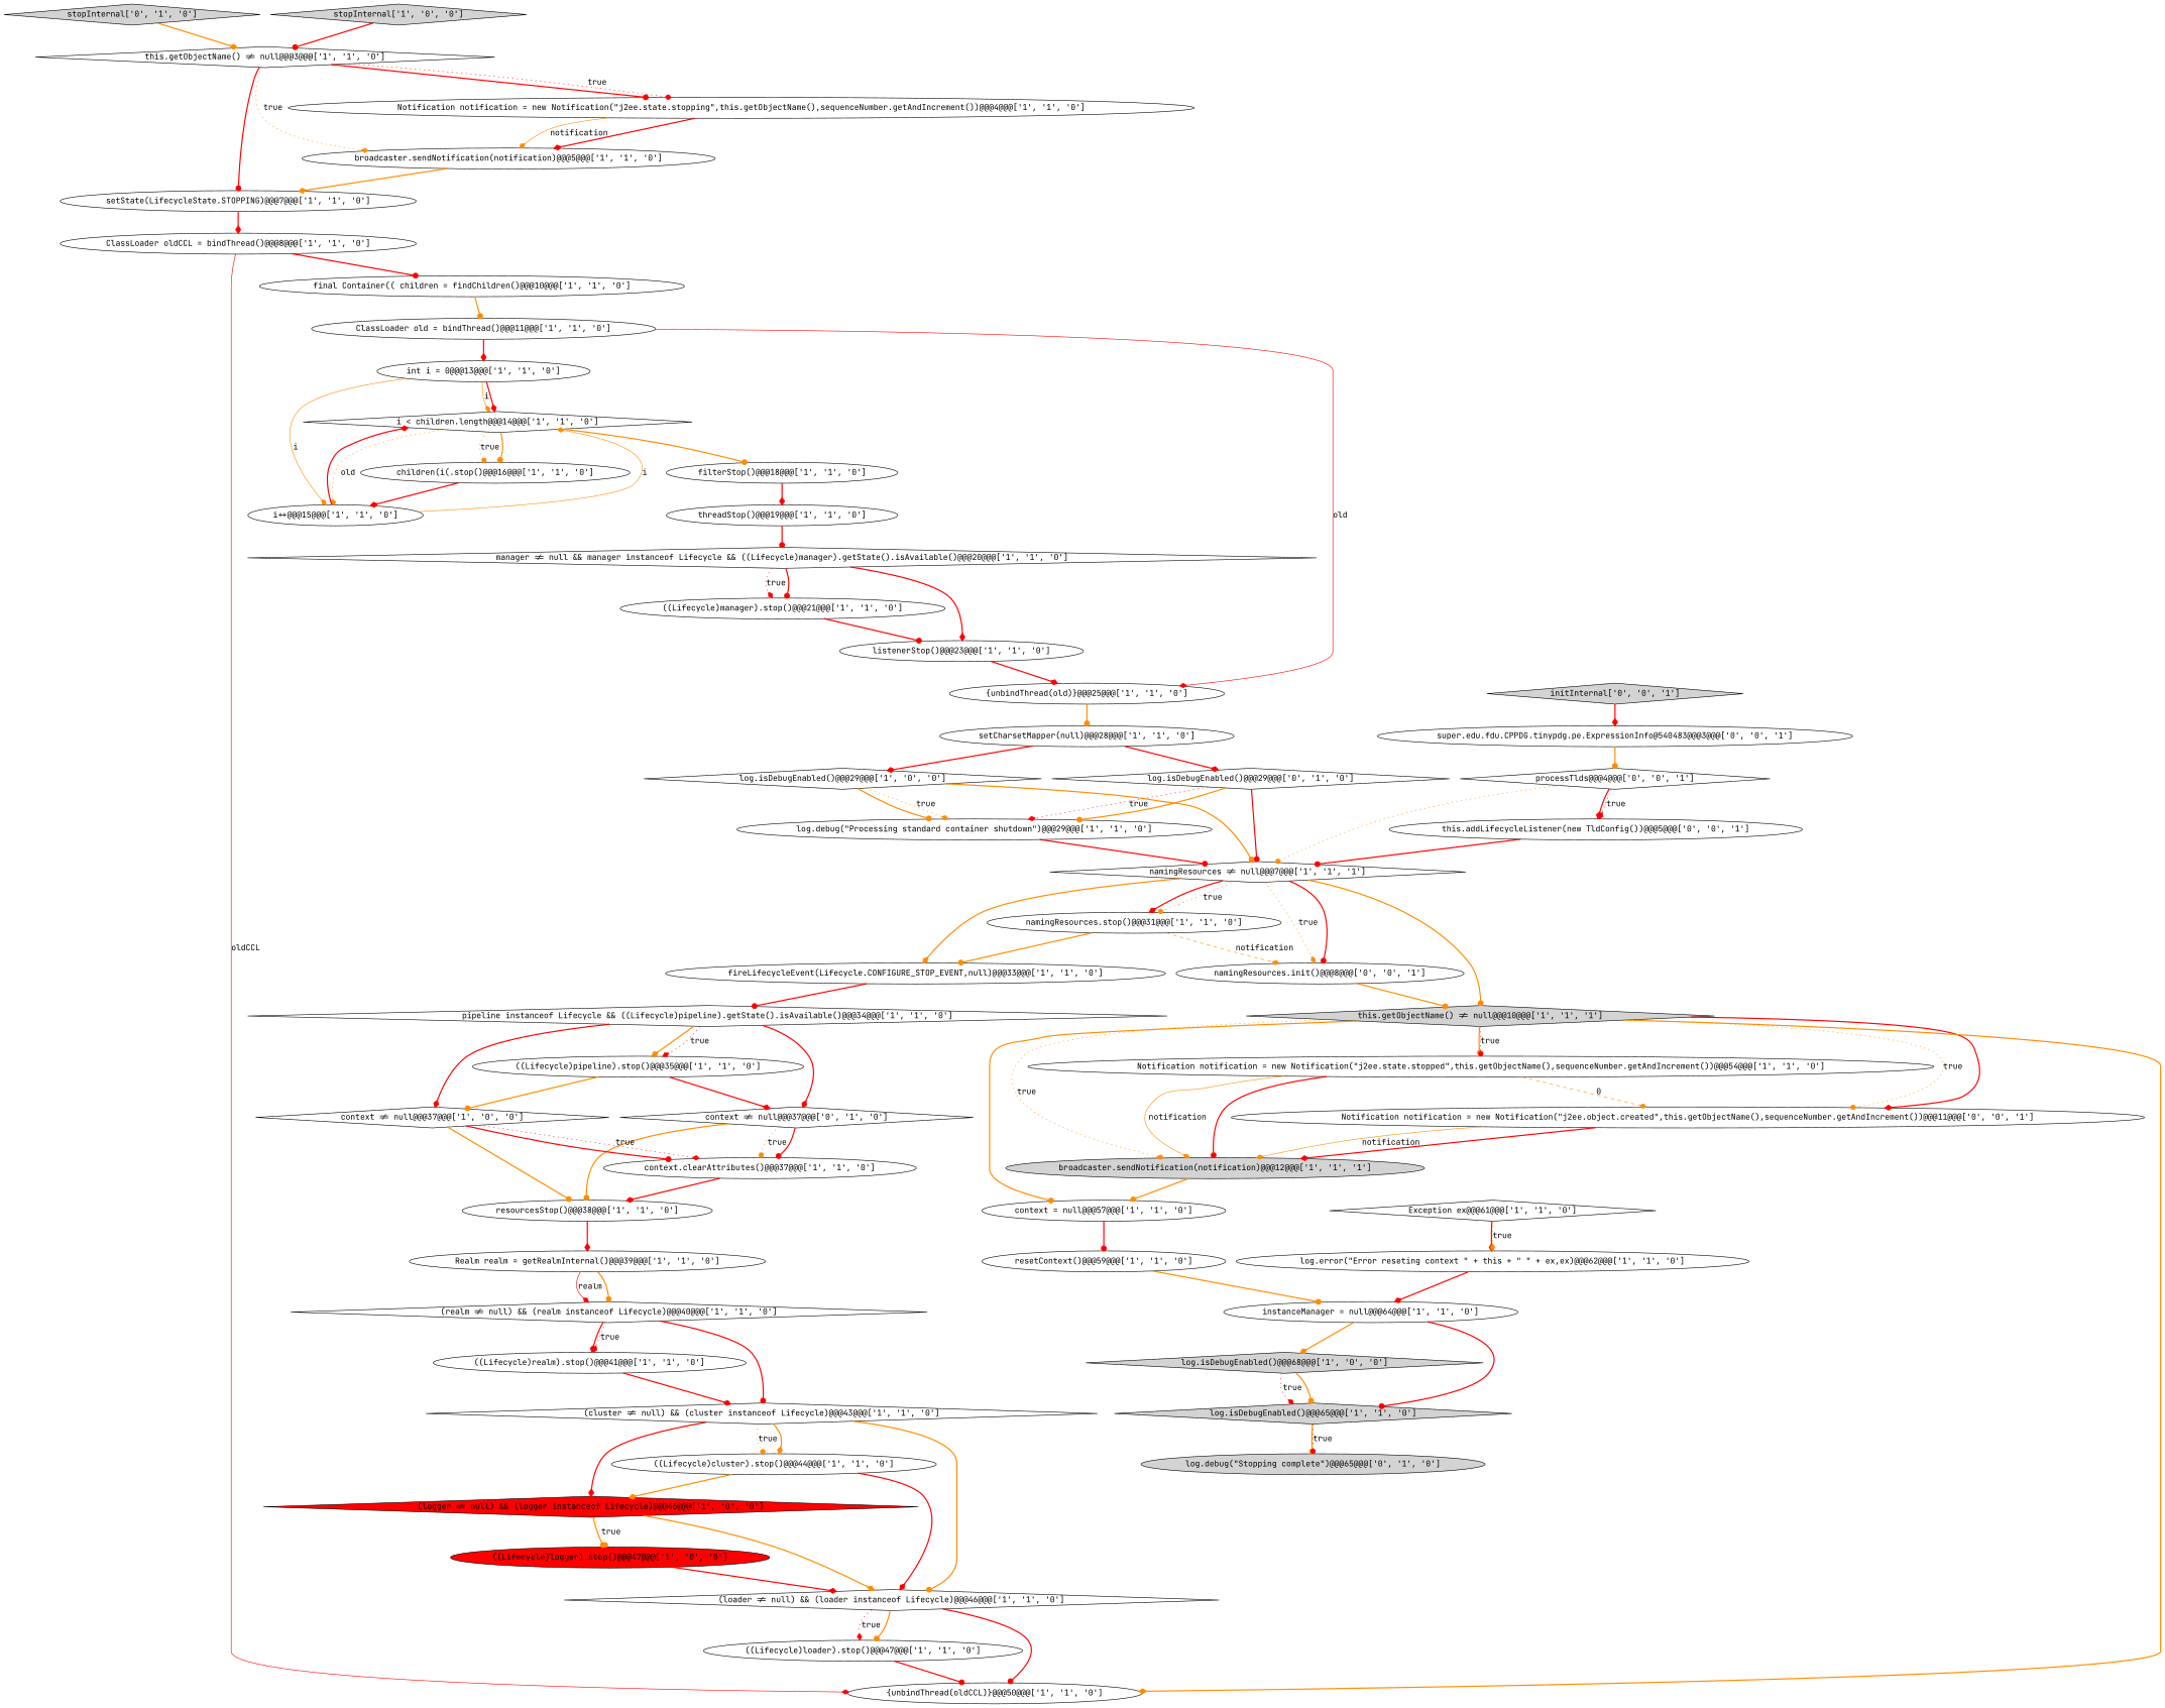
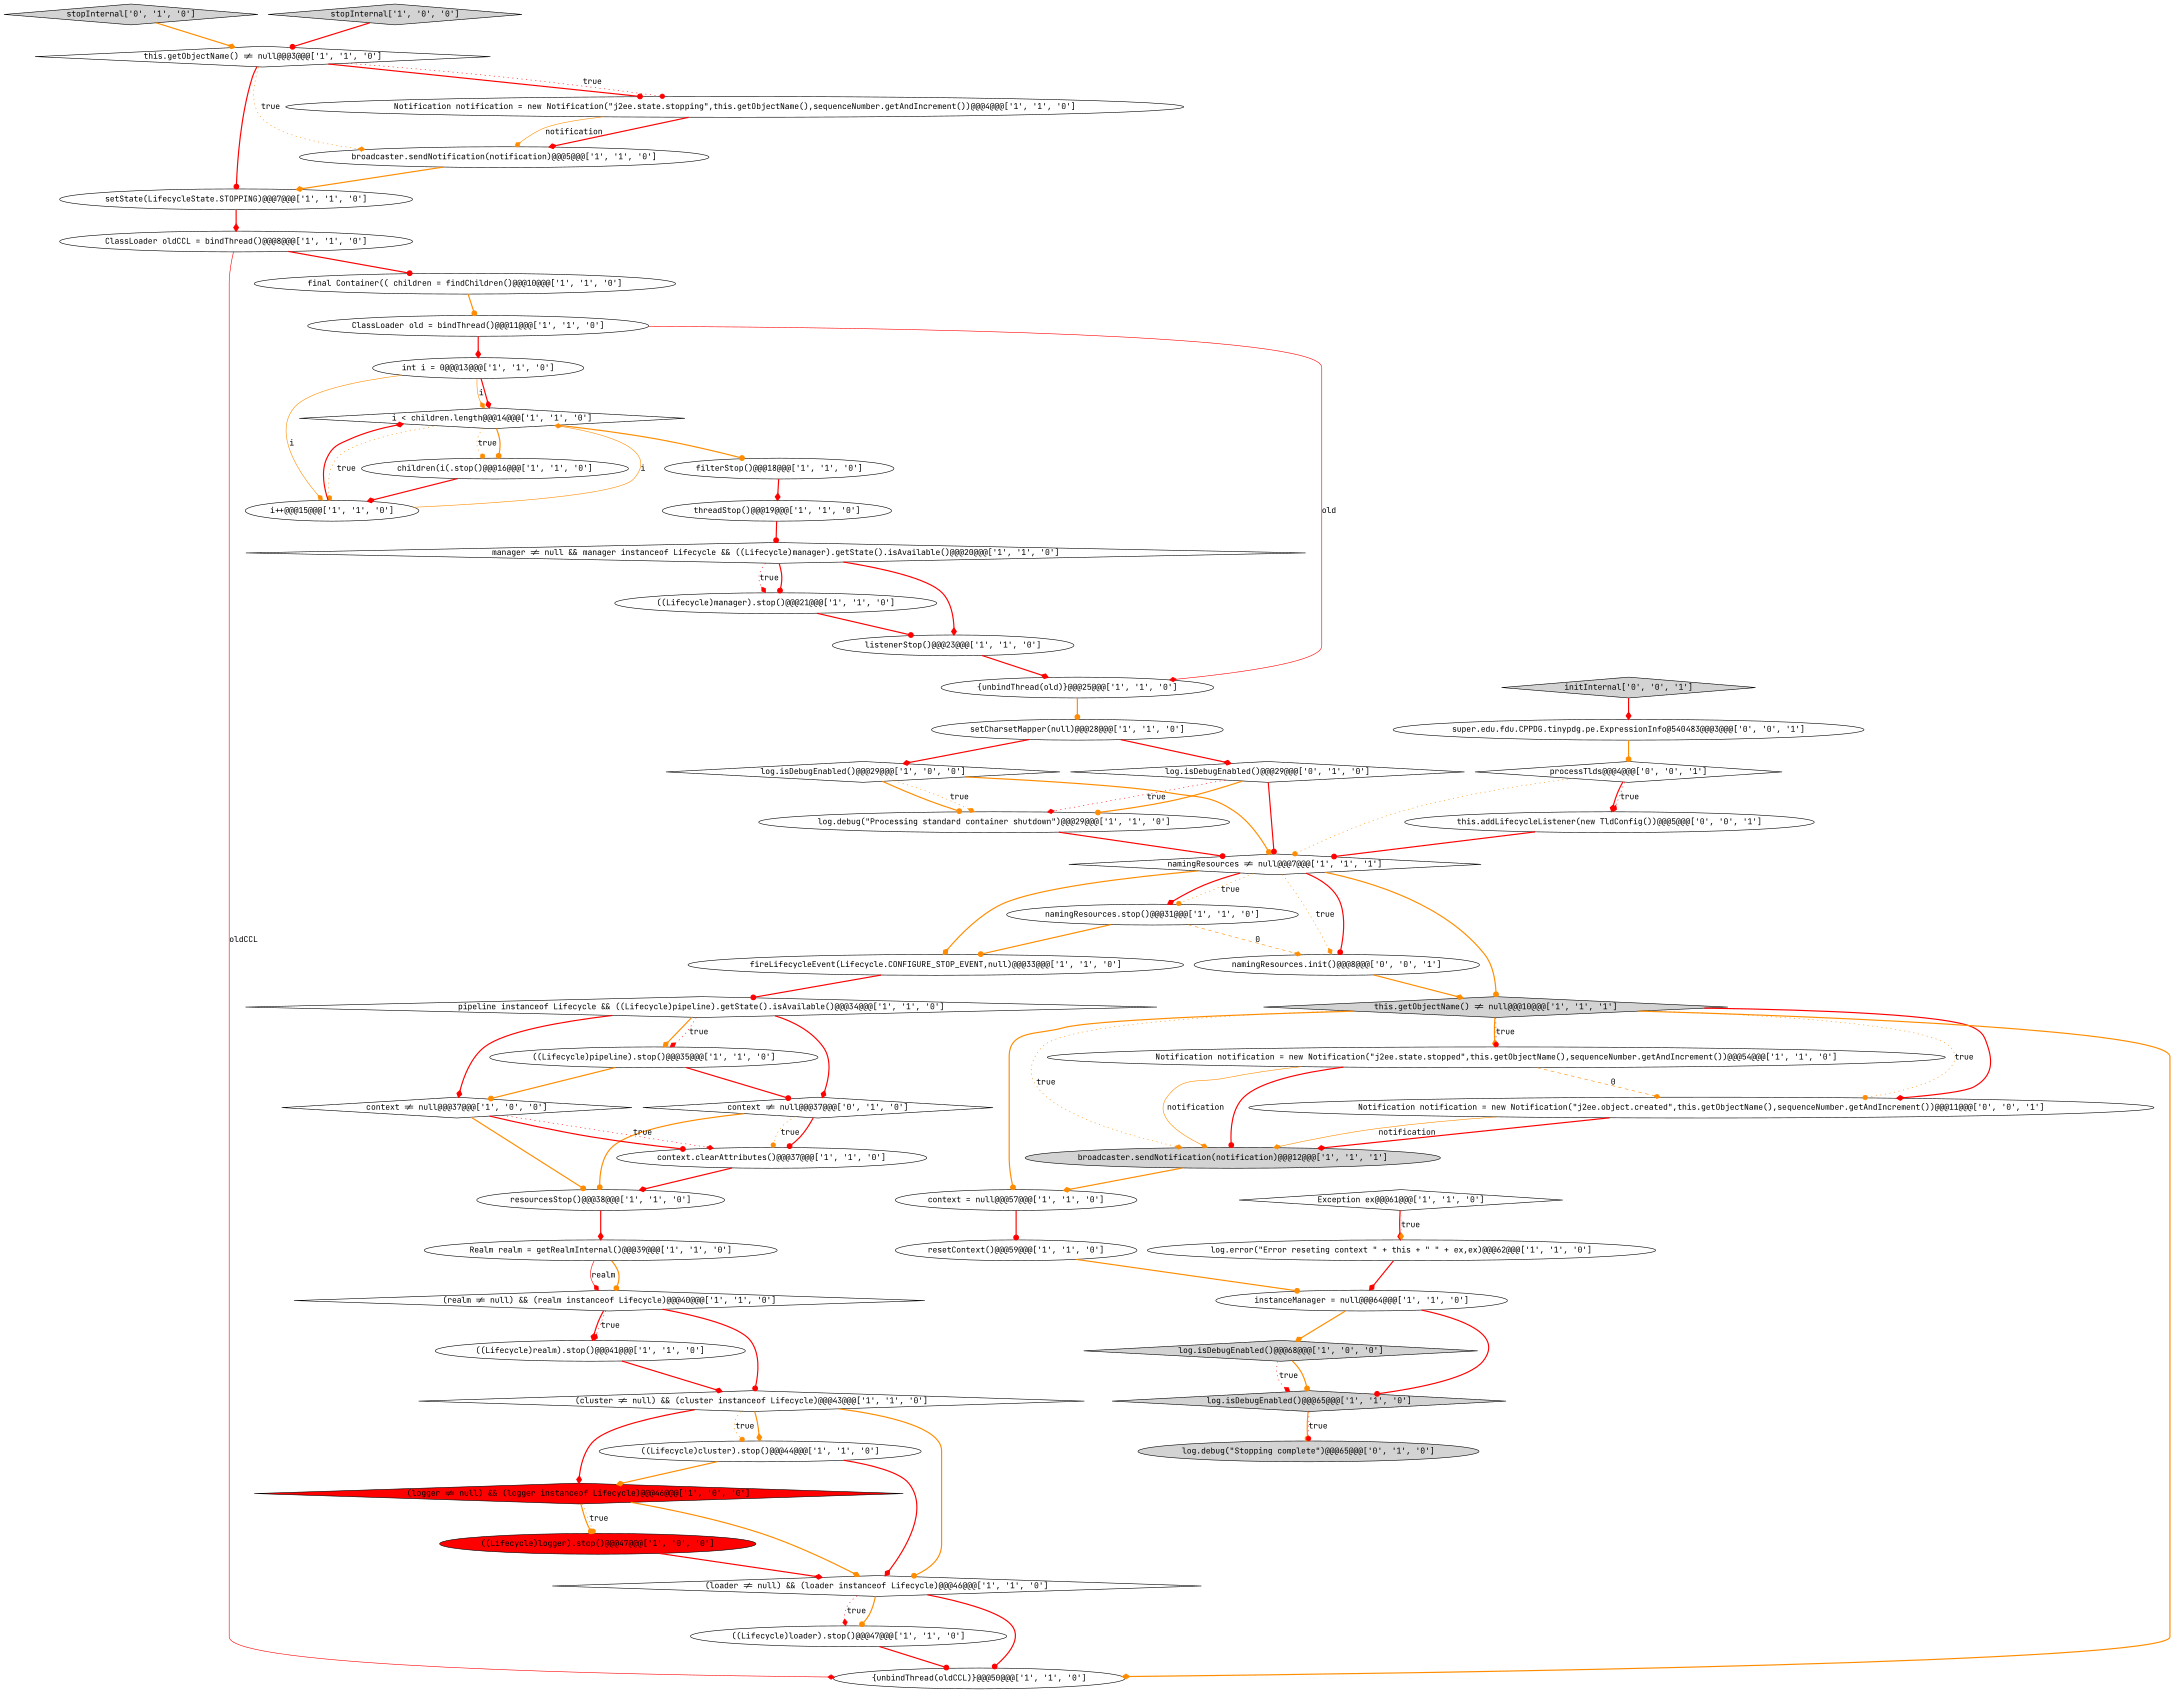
  digraph {
    fontname="JetBrains Mono"
    node [fillcolor=white fontname="JetBrains Mono" shape=ellipse style=filled]
    edge [arrowhead=diamond color=red fontname="JetBrains Mono" style=bold]
    n1 [label="Realm realm = getRealmInternal()@@@39@@@['1', '1', '0']"]
    n2 [label="(realm != null) && (realm instanceof Lifecycle)@@@40@@@['1', '1', '0']" shape=diamond]
    n3 [label="((Lifecycle)realm).stop()@@@41@@@['1', '1', '0']"]
    n4 [label="(cluster != null) && (cluster instanceof Lifecycle)@@@43@@@['1', '1', '0']" shape=diamond]
    n5 [label="resetContext()@@@59@@@['1', '1', '0']"]
    n6 [label="instanceManager = null@@@64@@@['1', '1', '0']"]
    n7 [fillcolor=lightgray label="log.isDebugEnabled()@@@65@@@['1', '1', '0']" shape=diamond]
    n8 [fillcolor=lightgray label="log.isDebugEnabled()@@@68@@@['1', '0', '0']" shape=diamond]
    n9 [label="((Lifecycle)pipeline).stop()@@@35@@@['1', '1', '0']"]
    n10 [label="context != null@@@37@@@['0', '1', '0']" shape=diamond]
    n11 [label="context != null@@@37@@@['1', '0', '0']" shape=diamond]
    n12 [label="resourcesStop()@@@38@@@['1', '1', '0']"]
    n13 [label="context.clearAttributes()@@@37@@@['1', '1', '0']"]
    n14 [label="super.edu.fdu.CPPDG.tinypdg.pe.ExpressionInfo@540483@@@3@@@['0', '0', '1']"]
    n15 [label="processTlds@@@4@@@['0', '0', '1']" shape=diamond]
    n16 [label="namingResources != null@@@7@@@['1', '1', '1']" shape=diamond]
    n17 [label="this.addLifecycleListener(new TldConfig())@@@5@@@['0', '0', '1']"]
    n18 [label="listenerStop()@@@23@@@['1', '1', '0']"]
    n19 [label="{unbindThread(old)}@@@25@@@['1', '1', '0']"]
    n20 [label="setCharsetMapper(null)@@@28@@@['1', '1', '0']"]
    n21 [label="int i = 0@@@13@@@['1', '1', '0']"]
    n22 [label="i < children.length@@@14@@@['1', '1', '0']" shape=diamond]
    n23 [label="i++@@@15@@@['1', '1', '0']"]
    n24 [label="filterStop()@@@18@@@['1', '1', '0']"]
    n25 [label="children(i(.stop()@@@16@@@['1', '1', '0']"]
    n26 [label="context = null@@@57@@@['1', '1', '0']"]
    n27 [label="Notification notification = new Notification(\"j2ee.state.stopped\",this.getObjectName(),sequenceNumber.getAndIncrement())@@@54@@@['1', '1', '0']"]
    n28 [fillcolor=lightgray label="broadcaster.sendNotification(notification)@@@12@@@['1', '1', '1']"]
    n29 [label="Notification notification = new Notification(\"j2ee.object.created\",this.getObjectName(),sequenceNumber.getAndIncrement())@@@11@@@['0', '0', '1']"]
    n30 [fillcolor=red label="(logger != null) && (logger instanceof Lifecycle)@@@46@@@['1', '0', '0']" shape=diamond]
    n31 [label="(loader != null) && (loader instanceof Lifecycle)@@@46@@@['1', '1', '0']" shape=diamond]
    n32 [label="((Lifecycle)cluster).stop()@@@44@@@['1', '1', '0']"]
    n33 [label="log.error(\"Error reseting context \" + this + \" \" + ex,ex)@@@62@@@['1', '1', '0']"]
    n34 [fillcolor=lightgray label="this.getObjectName() != null@@@10@@@['1', '1', '1']" shape=diamond]
    n35 [label="fireLifecycleEvent(Lifecycle.CONFIGURE_STOP_EVENT,null)@@@33@@@['1', '1', '0']"]
    n36 [label="namingResources.init()@@@8@@@['0', '0', '1']"]
    n37 [label="namingResources.stop()@@@31@@@['1', '1', '0']"]
    n38 [label="{unbindThread(oldCCL)}@@@50@@@['1', '1', '0']"]
    n39 [label="pipeline instanceof Lifecycle && ((Lifecycle)pipeline).getState().isAvailable()@@@34@@@['1', '1', '0']" shape=diamond]
    n40 [label="Exception ex@@@61@@@['1', '1', '0']" shape=diamond]
    n41 [label="setState(LifecycleState.STOPPING)@@@7@@@['1', '1', '0']"]
    n42 [label="ClassLoader oldCCL = bindThread()@@@8@@@['1', '1', '0']"]
    n43 [label="final Container(( children = findChildren()@@@10@@@['1', '1', '0']"]
    n44 [label="log.isDebugEnabled()@@@29@@@['1', '0', '0']" shape=diamond]
    n45 [label="log.isDebugEnabled()@@@29@@@['0', '1', '0']" shape=diamond]
    n46 [label="log.debug(\"Processing standard container shutdown\")@@@29@@@['1', '1', '0']"]
    n47 [label="ClassLoader old = bindThread()@@@11@@@['1', '1', '0']"]
    n48 [label="threadStop()@@@19@@@['1', '1', '0']"]
    n49 [label="manager != null && manager instanceof Lifecycle && ((Lifecycle)manager).getState().isAvailable()@@@20@@@['1', '1', '0']" shape=diamond]
    n50 [label="((Lifecycle)manager).stop()@@@21@@@['1', '1', '0']"]
    n51 [fillcolor=lightgray label="stopInternal['0', '1', '0']" shape=diamond]
    n52 [label="this.getObjectName() != null@@@3@@@['1', '1', '0']" shape=diamond]
    n53 [label="Notification notification = new Notification(\"j2ee.state.stopping\",this.getObjectName(),sequenceNumber.getAndIncrement())@@@4@@@['1', '1', '0']"]
    n54 [label="broadcaster.sendNotification(notification)@@@5@@@['1', '1', '0']"]
    n55 [fillcolor=lightgray label="log.debug(\"Stopping complete\")@@@65@@@['0', '1', '0']"]
    n56 [fillcolor=lightgray label="stopInternal['1', '0', '0']" shape=diamond]
    n57 [label="((Lifecycle)loader).stop()@@@47@@@['1', '1', '0']"]
    n58 [fillcolor=red label="((Lifecycle)logger).stop()@@@47@@@['1', '0', '0']"]
    n59 [fillcolor=lightgray label="initInternal['0', '0', '1']" shape=diamond]
    n1 -> n2 [arrowhead=dot color=darkorange]
    n1 -> n2 [label=realm style=solid]
    n2 -> n3 [label=true style=dotted]
    n2 -> n3
    n2 -> n4 [arrowhead=dot]
    n3 -> n4
    n4 -> n30
    n4 -> n31 [arrowhead=dot color=darkorange]
    n4 -> n32 [color=darkorange]
    n4 -> n32 [arrowhead=dot color=darkorange label=true style=dotted]
    n5 -> n6 [arrowhead=dot color=darkorange]
    n6 -> n7 [arrowhead=dot]
    n6 -> n8 [color=darkorange]
    n7 -> n55 [arrowhead=dot color=darkorange]
    n7 -> n55 [arrowhead=dot label=true style=dotted]
    n8 -> n7 [arrowhead=dot color=darkorange]
    n8 -> n7 [label=true style=dotted]
-   n9 -> n10
+   n9 -> n10 [arrowhead=dot]
    n9 -> n11 [arrowhead=dot color=darkorange]
    n10 -> n12 [arrowhead=dot color=darkorange]
    n10 -> n13 [arrowhead=dot color=darkorange label=true style=dotted]
    n10 -> n13 [arrowhead=dot]
    n11 -> n12 [arrowhead=dot color=darkorange]
    n11 -> n13 [label=true style=dotted]
    n11 -> n13 [arrowhead=dot]
    n12 -> n1
    n13 -> n12
    n14 -> n15 [arrowhead=dot color=darkorange]
    n15 -> n16 [arrowhead=dot color=darkorange style=dotted]
    n15 -> n17
    n15 -> n17 [label=true style=dotted]
    n16 -> n34 [arrowhead=dot color=darkorange]
    n16 -> n35 [color=darkorange]
    n16 -> n36 [arrowhead=dot]
    n16 -> n36 [color=darkorange label=true style=dotted]
    n16 -> n37 [arrowhead=dot color=darkorange label=true style=dotted]
    n16 -> n37
    n17 -> n16 [arrowhead=dot]
    n18 -> n19
    n19 -> n20 [arrowhead=dot color=darkorange]
    n20 -> n44
    n20 -> n45
    n21 -> n22 [color=darkorange label=i style=solid]
    n21 -> n22
    n21 -> n23 [color=darkorange label=i style=solid]
-   n22 -> n23 [arrowhead=dot color=darkorange label=old style=dotted]
+   n22 -> n23 [arrowhead=dot color=darkorange label=true style=dotted]
    n22 -> n24 [arrowhead=dot color=darkorange]
    n22 -> n25 [arrowhead=dot color=darkorange]
    n22 -> n25 [arrowhead=dot color=darkorange label=true style=dotted]
    n23 -> n22 [color=darkorange label=i style=solid]
    n23 -> n22
    n24 -> n48
    n25 -> n23
    n26 -> n5 [arrowhead=dot]
    n27 -> n28 [color=darkorange label=notification style=solid]
    n27 -> n28 [arrowhead=dot]
    n27 -> n29 [color=darkorange label=0 style=dashed]
    n28 -> n26 [color=darkorange]
    n29 -> n28
    n29 -> n28 [color=darkorange label=notification style=solid]
    n30 -> n31 [color=darkorange]
    n30 -> n58 [arrowhead=dot color=darkorange label=true style=dotted]
    n30 -> n58 [arrowhead=dot color=darkorange]
    n31 -> n38 [arrowhead=dot]
    n31 -> n57 [arrowhead=dot color=darkorange]
    n31 -> n57 [label=true style=dotted]
    n32 -> n30 [color=darkorange]
    n32 -> n31
    n33 -> n6
    n34 -> n26 [arrowhead=dot color=darkorange]
    n34 -> n27 [color=darkorange]
    n34 -> n27 [arrowhead=dot label=true style=dotted]
    n34 -> n28 [color=darkorange label=true style=dotted]
    n34 -> n29
    n34 -> n29 [arrowhead=dot color=darkorange label=true style=dotted]
    n34 -> n38 [color=darkorange]
    n35 -> n39 [arrowhead=dot]
-   n36 -> n34 [arrowhead=dot color=darkorange]
+   n36 -> n34 [color=darkorange]
    n37 -> n35 [arrowhead=dot color=darkorange]
-   n37 -> n36 [color=darkorange label=notification style=dashed]
+   n37 -> n36 [color=darkorange label=0 style=dashed]
    n39 -> n9 [color=darkorange]
    n39 -> n9 [label=true style=dotted]
    n39 -> n10
    n39 -> n11
    n40 -> n33
    n40 -> n33 [color=darkorange label=true style=dotted]
    n41 -> n42
    n42 -> n38 [label=oldCCL style=solid]
    n42 -> n43 [arrowhead=dot]
    n43 -> n47 [arrowhead=dot color=darkorange]
    n44 -> n16 [arrowhead=dot color=darkorange]
    n44 -> n46 [color=darkorange label=true style=dotted]
    n44 -> n46 [arrowhead=dot color=darkorange]
    n45 -> n16 [arrowhead=dot]
    n45 -> n46 [label=true style=dotted]
    n45 -> n46 [arrowhead=dot color=darkorange]
    n46 -> n16 [arrowhead=dot]
    n47 -> n19 [label=old style=solid]
    n47 -> n21
    n48 -> n49 [arrowhead=dot]
    n49 -> n18
    n49 -> n50 [arrowhead=dot]
    n49 -> n50 [label=true style=dotted]
    n50 -> n18 [arrowhead=dot]
    n51 -> n52 [color=darkorange]
    n52 -> n41 [arrowhead=dot]
    n52 -> n53 [arrowhead=dot]
    n52 -> n53 [arrowhead=dot label=true style=dotted]
    n52 -> n54 [color=darkorange label=true style=dotted]
    n53 -> n54
    n53 -> n54 [color=darkorange label=notification style=solid]
    n54 -> n41 [color=darkorange]
    n56 -> n52 [arrowhead=dot]
    n57 -> n38 [arrowhead=dot]
    n58 -> n31
    n59 -> n14
  }
